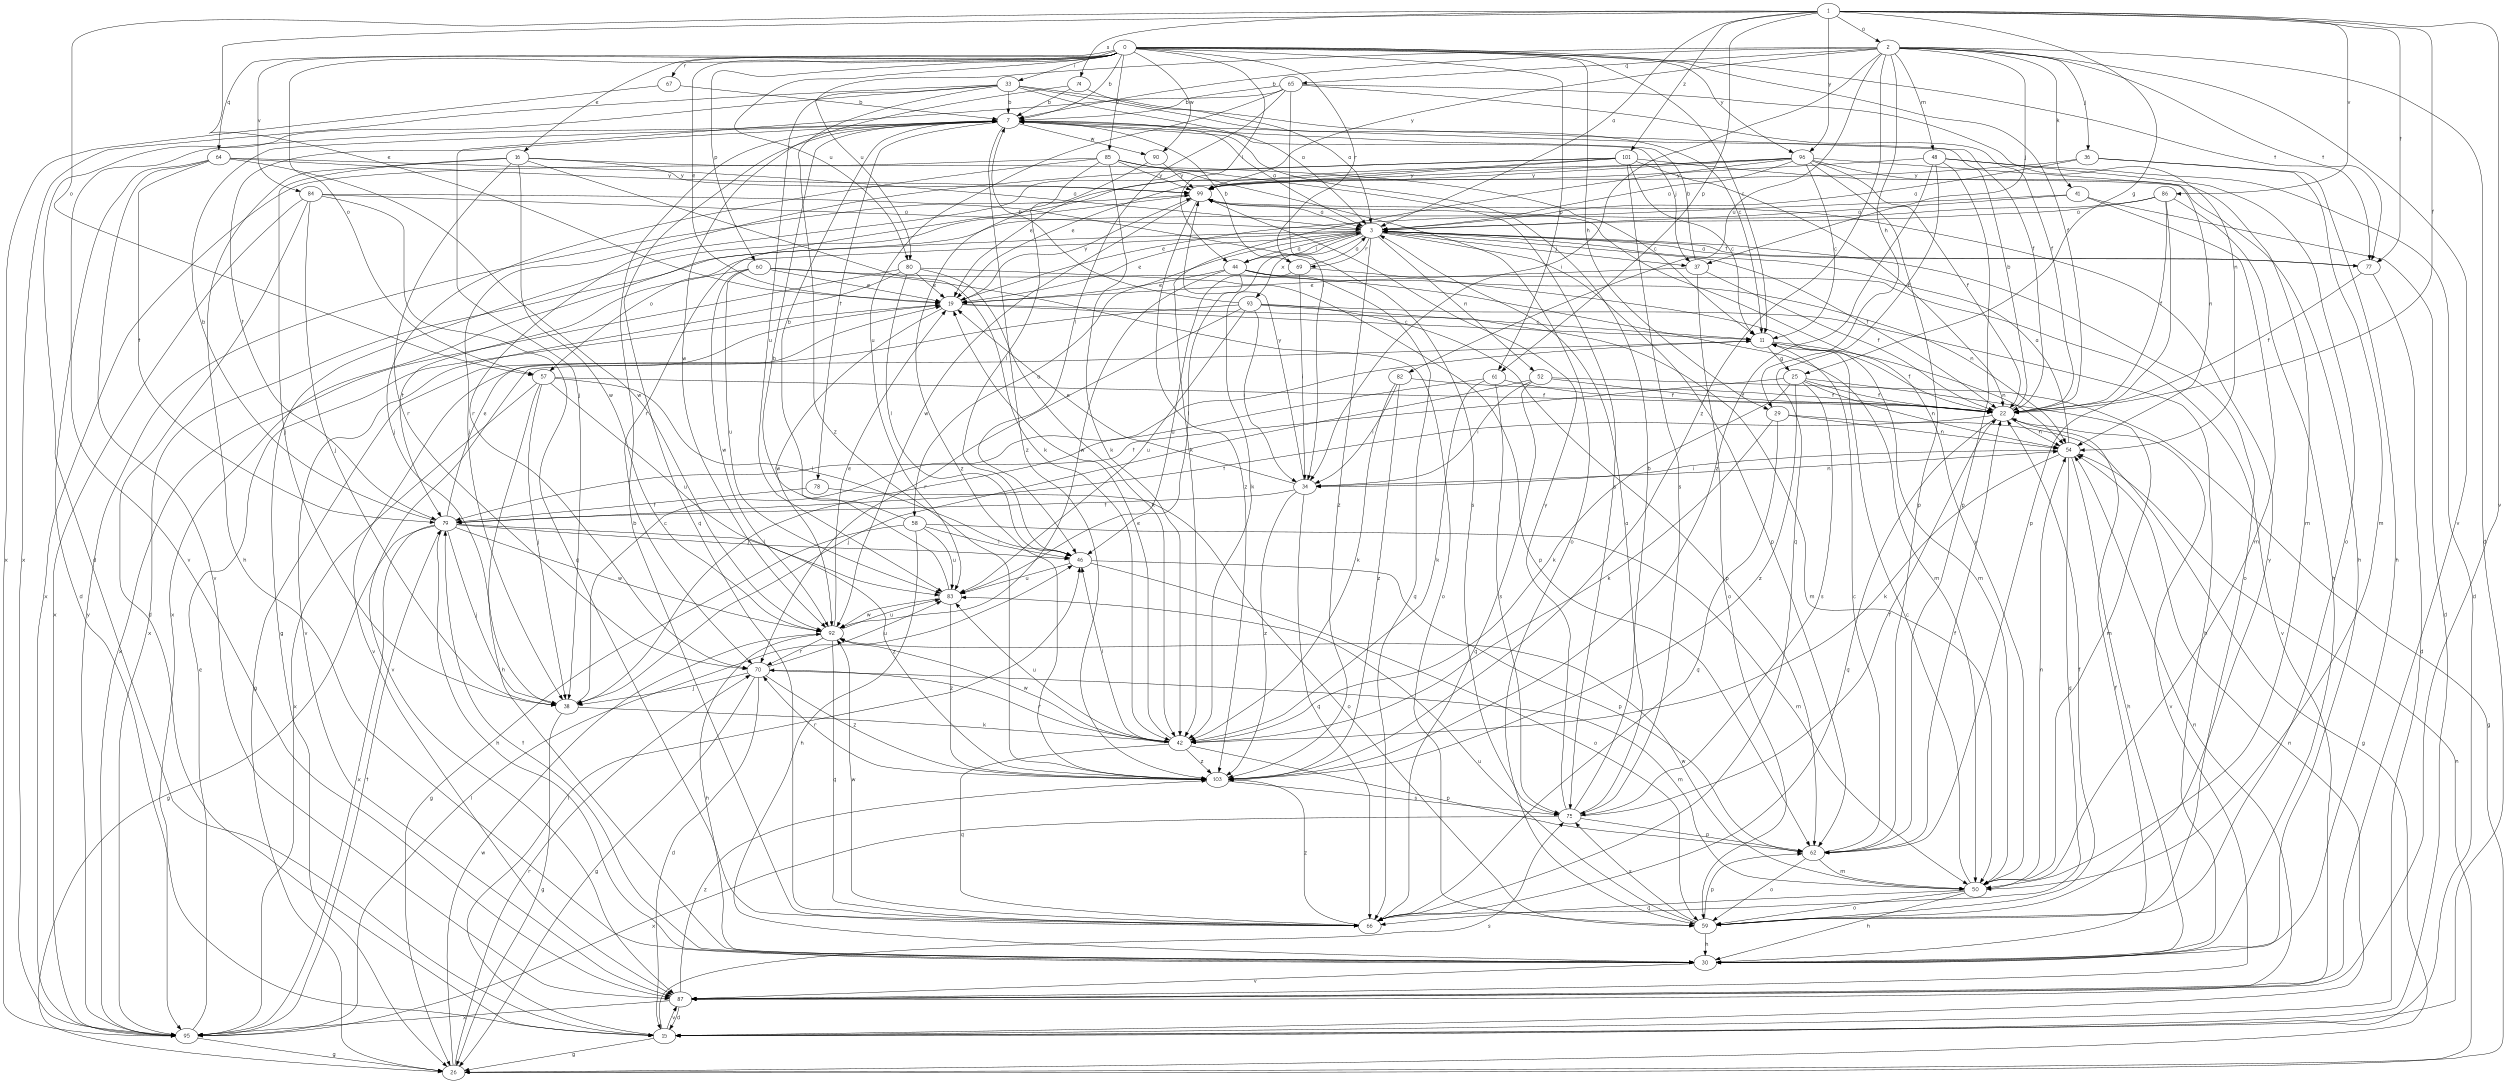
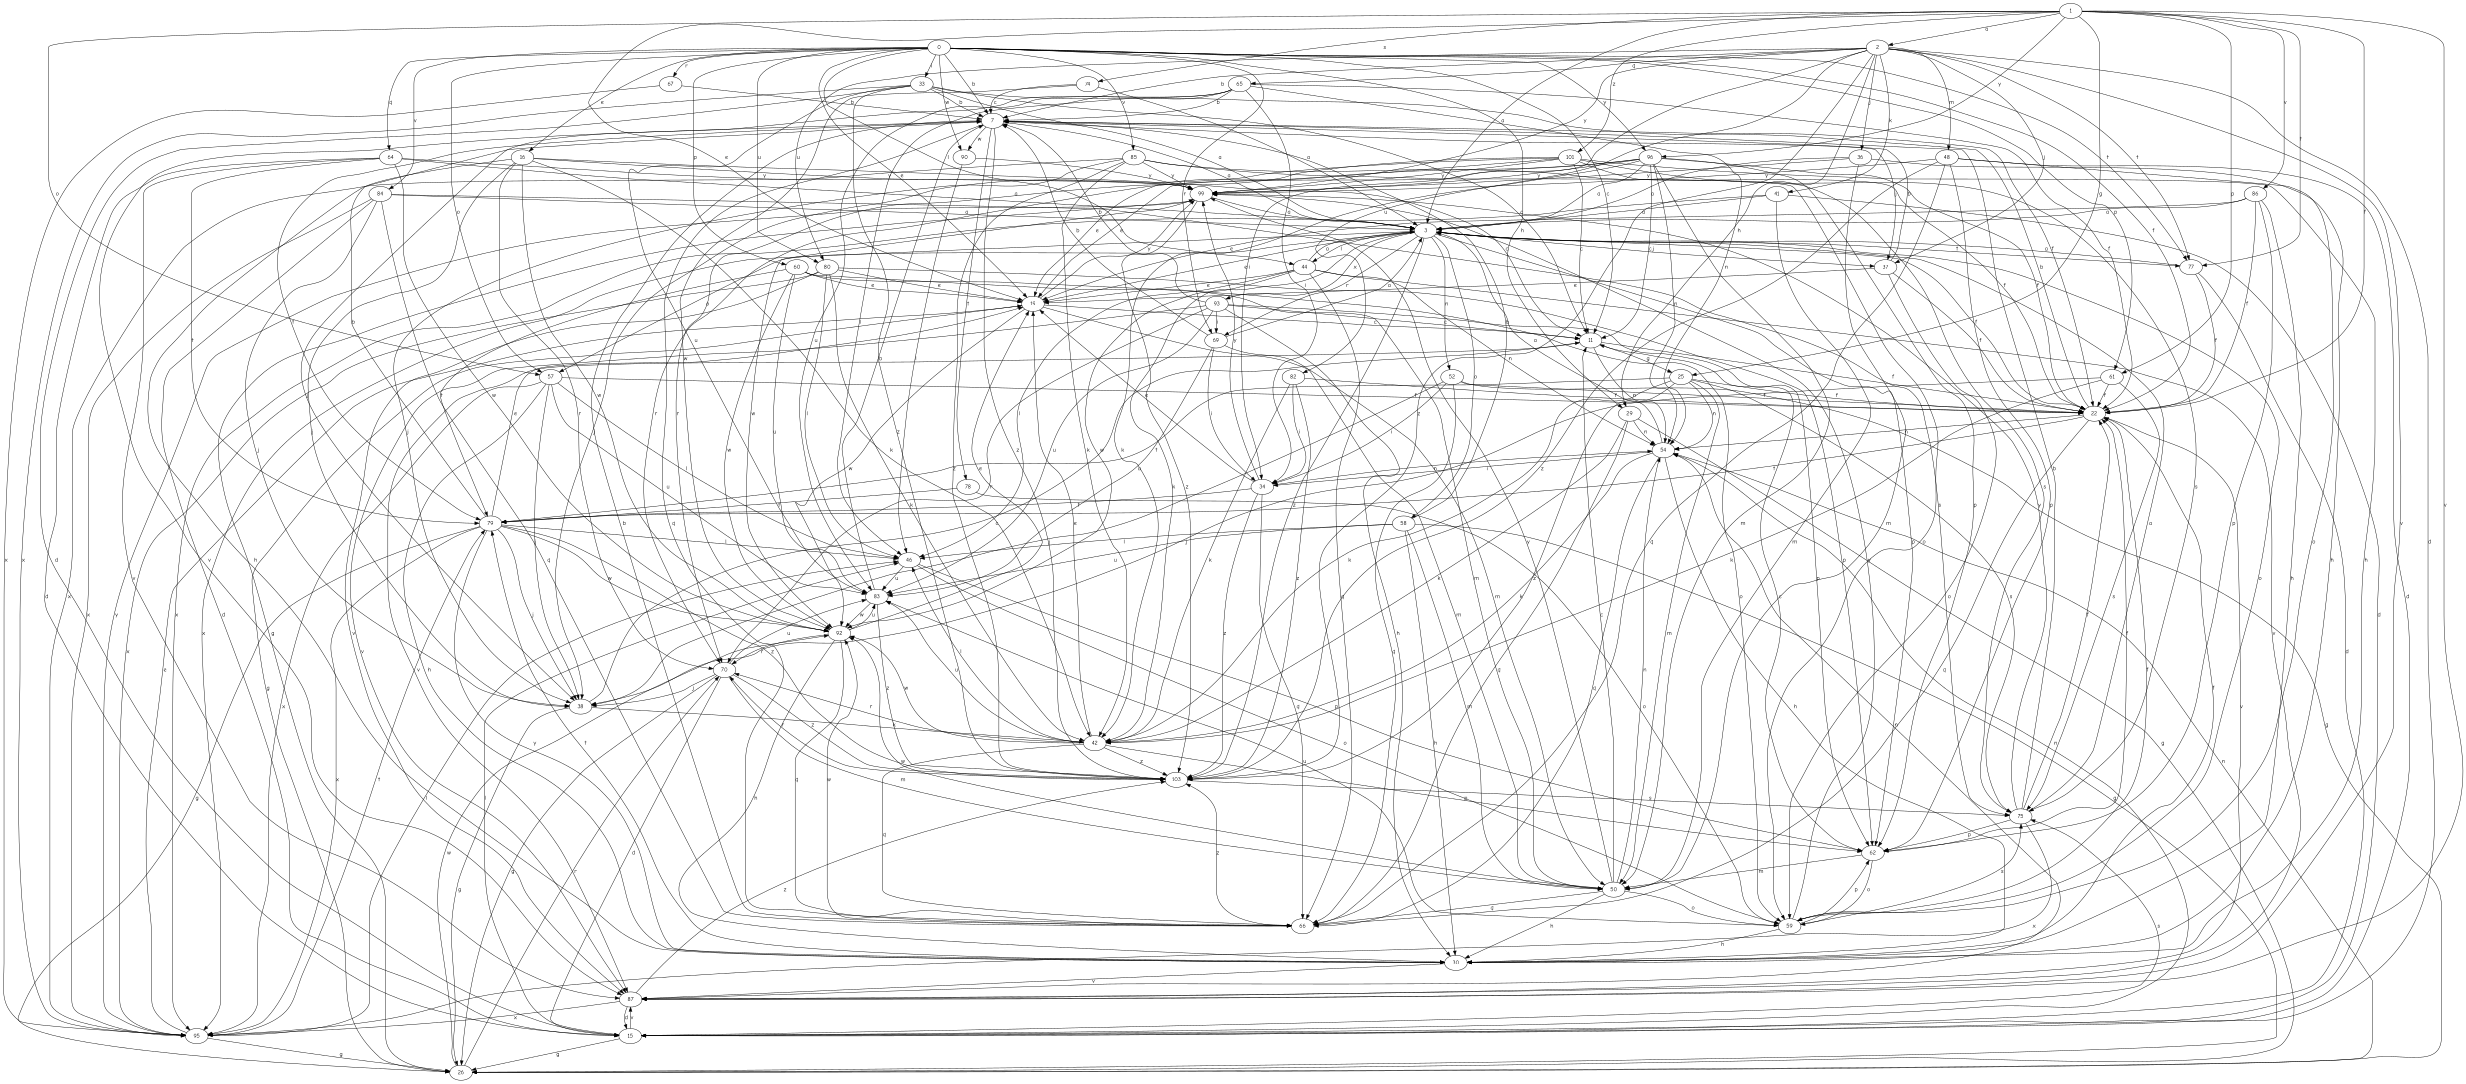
  strict digraph {
    fontname="Comic Neue"
    node [fontname="Comic Neue"]
    edge [fontname="Comic Neue"]
    0
    7
    11
    16
    19
    22
    29
    33
    44
    57
    60
    61
    64
    67
    69
    77
    80
    84
    85
    90
    96
    3
    87
    37
    103
    66
    78
    79
    25
    54
    99
    42
    30
    38
    70
    92
    26
    50
    15
    95
    83
    46
    59
    75
    34
    62
    1
    2
    74
    86
    101
    36
    41
    48
    65
    82
    52
    58
    93
    0 -> 7 [label=b]
    0 -> 11 [label=c]
    0 -> 16 [label=e]
    0 -> 19 [label=e]
    0 -> 22 [label=f]
    0 -> 29 [label=h]
    0 -> 33 [label=i]
    0 -> 44 [label=l]
    0 -> 57 [label=o]
    0 -> 60 [label=p]
    0 -> 61 [label=p]
    0 -> 64 [label=q]
    0 -> 67 [label=r]
    0 -> 69 [label=r]
    0 -> 77 [label=t]
    0 -> 80 [label=u]
    0 -> 84 [label=v]
    0 -> 85 [label=v]
    0 -> 90 [label=w]
    0 -> 96 [label=y]
    7 -> 90 [label=w]
    7 -> 3 [label=a]
    7 -> 87 [label=v]
    7 -> 37 [label=j]
    7 -> 103 [label=z]
    7 -> 66 [label=q]
    7 -> 78 [label=t]
    7 -> 79 [label=t]
    11 -> 22 [label=f]
    11 -> 87 [label=v]
    11 -> 25 [label=g]
    11 -> 54 [label=n]
    16 -> 11 [label=c]
    16 -> 99 [label=y]
    16 -> 42 [label=k]
    16 -> 30 [label=h]
    16 -> 38 [label=j]
    16 -> 70 [label=r]
    16 -> 92 [label=w]
    19 -> 11 [label=c]
    19 -> 99 [label=y]
    19 -> 92 [label=w]
    19 -> 26 [label=g]
    19 -> 50 [label=m]
    22 -> 7 [label=b]
    22 -> 87 [label=v]
    22 -> 66 [label=q]
    22 -> 79 [label=t]
    22 -> 54 [label=n]
    29 -> 66 [label=q]
    29 -> 54 [label=n]
    29 -> 42 [label=k]
    29 -> 26 [label=g]
    33 -> 7 [label=b]
    33 -> 11 [label=c]
    33 -> 22 [label=f]
    33 -> 3 [label=a]
    33 -> 103 [label=z]
    33 -> 15 [label=d]
    33 -> 95 [label=x]
    33 -> 83 [label=u]
    44 -> 19 [label=e]
    44 -> 3 [label=a]
    44 -> 87 [label=v]
    44 -> 66 [label=q]
    44 -> 54 [label=n]
    44 -> 92 [label=w]
    44 -> 46 [label=l]
    57 -> 22 [label=f]
    57 -> 30 [label=h]
    57 -> 38 [label=j]
    57 -> 95 [label=x]
    57 -> 83 [label=u]
    57 -> 46 [label=l]
    60 -> 19 [label=e]
    60 -> 79 [label=t]
    60 -> 92 [label=w]
    60 -> 50 [label=m]
    60 -> 83 [label=u]
    60 -> 59 [label=o]
    61 -> 22 [label=f]
    61 -> 42 [label=k]
    61 -> 38 [label=j]
    61 -> 75 [label=s]
    64 -> 3 [label=a]
    64 -> 87 [label=v]
    64 -> 79 [label=t]
    64 -> 99 [label=y]
    64 -> 92 [label=w]
    64 -> 15 [label=d]
    67 -> 7 [label=b]
    67 -> 95 [label=x]
    69 -> 7 [label=b]
    69 -> 3 [label=a]
    69 -> 50 [label=m]
    69 -> 83 [label=u]
    69 -> 34 [label=i]
    77 -> 22 [label=f]
    77 -> 3 [label=a]
    77 -> 15 [label=d]
    80 -> 19 [label=e]
    80 -> 87 [label=v]
    80 -> 42 [label=k]
    80 -> 95 [label=x]
    80 -> 46 [label=l]
    80 -> 62 [label=p]
    84 -> 3 [label=a]
    84 -> 66 [label=q]
    84 -> 38 [label=j]
    84 -> 15 [label=d]
    84 -> 95 [label=x]
    84 -> 75 [label=s]
    85 -> 103 [label=z]
    85 -> 99 [label=y]
    85 -> 42 [label=k]
    85 -> 38 [label=j]
    85 -> 95 [label=x]
    85 -> 59 [label=o]
    85 -> 75 [label=s]
    90 -> 99 [label=y]
    90 -> 46 [label=l]
    96 -> 11 [label=c]
    96 -> 19 [label=e]
    96 -> 22 [label=f]
    96 -> 3 [label=a]
    96 -> 54 [label=n]
    96 -> 99 [label=y]
    96 -> 42 [label=k]
    96 -> 70 [label=r]
    96 -> 50 [label=m]
    96 -> 62 [label=p]
    3 -> 19 [label=e]
    3 -> 22 [label=f]
    3 -> 44 [label=l]
    3 -> 57 [label=o]
    3 -> 69 [label=r]
    3 -> 77 [label=t]
    3 -> 37 [label=j]
    3 -> 103 [label=z]
    3 -> 42 [label=k]
    3 -> 95 [label=x]
    3 -> 59 [label=o]
    3 -> 62 [label=p]
    3 -> 52 [label=n]
    3 -> 58 [label=o]
    3 -> 93 [label=x]
    87 -> 103 [label=z]
    87 -> 54 [label=n]
    87 -> 15 [label=d]
    87 -> 95 [label=x]
    37 -> 7 [label=b]
    37 -> 19 [label=e]
    37 -> 22 [label=f]
    37 -> 59 [label=o]
    103 -> 70 [label=r]
    103 -> 75 [label=s]
    66 -> 7 [label=b]
    66 -> 103 [label=z]
    66 -> 92 [label=w]
    78 -> 79 [label=t]
    78 -> 59 [label=o]
    79 -> 7 [label=b]
    79 -> 19 [label=e]
    79 -> 103 [label=z]
-   79 -> 30 [label=h]
+   79 -> 30 [label=y]
    79 -> 38 [label=j]
    79 -> 92 [label=w]
    79 -> 26 [label=g]
    79 -> 95 [label=x]
    79 -> 46 [label=l]
    25 -> 22 [label=f]
    25 -> 103 [label=z]
    25 -> 79 [label=t]
    25 -> 54 [label=n]
    25 -> 42 [label=k]
    25 -> 50 [label=m]
    25 -> 75 [label=s]
    54 -> 3 [label=a]
    54 -> 66 [label=q]
    54 -> 42 [label=k]
    54 -> 30 [label=h]
    54 -> 34 [label=i]
    99 -> 3 [label=a]
    99 -> 103 [label=z]
    99 -> 92 [label=w]
    99 -> 26 [label=g]
    42 -> 19 [label=e]
    42 -> 103 [label=z]
    42 -> 66 [label=q]
    42 -> 70 [label=r]
    42 -> 92 [label=w]
    42 -> 83 [label=u]
    42 -> 46 [label=l]
    42 -> 62 [label=p]
    30 -> 22 [label=f]
    30 -> 87 [label=v]
    30 -> 79 [label=t]
    38 -> 11 [label=c]
    38 -> 42 [label=k]
    38 -> 26 [label=g]
    70 -> 103 [label=z]
    70 -> 38 [label=j]
    70 -> 26 [label=g]
    70 -> 50 [label=m]
    70 -> 15 [label=d]
    70 -> 83 [label=u]
    92 -> 19 [label=e]
    92 -> 66 [label=q]
    92 -> 30 [label=h]
    92 -> 70 [label=r]
    92 -> 83 [label=u]
    26 -> 54 [label=n]
    26 -> 70 [label=r]
    26 -> 92 [label=w]
    50 -> 11 [label=c]
    50 -> 66 [label=q]
    50 -> 54 [label=n]
    50 -> 99 [label=y]
    50 -> 30 [label=h]
    50 -> 92 [label=w]
    50 -> 59 [label=o]
    15 -> 87 [label=v]
    15 -> 54 [label=n]
    15 -> 26 [label=g]
    15 -> 46 [label=l]
    15 -> 75 [label=s]
    95 -> 19 [label=e]
    95 -> 79 [label=t]
    95 -> 99 [label=y]
    95 -> 26 [label=g]
    95 -> 46 [label=l]
    83 -> 7 [label=b]
    83 -> 103 [label=z]
    83 -> 92 [label=w]
    46 -> 83 [label=u]
    46 -> 59 [label=o]
    46 -> 62 [label=p]
    59 -> 22 [label=f]
    59 -> 99 [label=y]
    59 -> 30 [label=h]
    59 -> 83 [label=u]
    59 -> 75 [label=s]
    59 -> 62 [label=p]
    75 -> 7 [label=b]
    75 -> 22 [label=f]
    75 -> 3 [label=a]
    75 -> 99 [label=y]
    75 -> 95 [label=x]
    75 -> 62 [label=p]
    34 -> 19 [label=e]
    34 -> 103 [label=z]
    34 -> 66 [label=q]
    34 -> 79 [label=t]
    34 -> 54 [label=n]
    34 -> 99 [label=y]
    62 -> 11 [label=c]
    62 -> 22 [label=f]
    62 -> 50 [label=m]
    62 -> 59 [label=o]
    1 -> 19 [label=e]
    1 -> 22 [label=f]
    1 -> 57 [label=o]
    1 -> 61 [label=p]
    1 -> 77 [label=t]
    1 -> 96 [label=y]
    1 -> 3 [label=a]
    1 -> 87 [label=v]
    1 -> 25 [label=g]
    1 -> 2 [label=a]
    1 -> 74 [label=s]
    1 -> 86 [label=v]
    1 -> 101 [label=z]
    2 -> 7 [label=b]
    2 -> 29 [label=h]
    2 -> 77 [label=t]
    2 -> 80 [label=u]
    2 -> 87 [label=v]
    2 -> 37 [label=j]
    2 -> 103 [label=z]
    2 -> 99 [label=y]
    2 -> 15 [label=d]
    2 -> 34 [label=i]
    2 -> 36 [label=j]
    2 -> 41 [label=k]
    2 -> 48 [label=m]
    2 -> 65 [label=q]
    2 -> 82 [label=u]
-   74 -> 7 [label=b]
+   74 -> 7 [label=c]
    74 -> 3 [label=a]
    74 -> 92 [label=w]
    86 -> 19 [label=e]
    86 -> 22 [label=f]
    86 -> 3 [label=a]
    86 -> 30 [label=h]
    86 -> 62 [label=p]
    101 -> 11 [label=c]
    101 -> 19 [label=e]
    101 -> 22 [label=f]
    101 -> 99 [label=y]
    101 -> 30 [label=h]
    101 -> 38 [label=j]
    101 -> 70 [label=r]
    101 -> 75 [label=s]
    36 -> 3 [label=a]
    36 -> 99 [label=y]
    36 -> 30 [label=h]
    36 -> 50 [label=m]
    41 -> 3 [label=a]
    41 -> 50 [label=m]
    41 -> 15 [label=d]
    41 -> 95 [label=x]
    48 -> 103 [label=z]
    48 -> 66 [label=q]
    48 -> 99 [label=y]
    48 -> 15 [label=d]
    48 -> 59 [label=o]
    48 -> 62 [label=p]
    65 -> 7 [label=b]
    65 -> 22 [label=f]
    65 -> 54 [label=n]
    65 -> 38 [label=j]
    65 -> 83 [label=u]
    65 -> 46 [label=l]
    65 -> 34 [label=i]
    82 -> 22 [label=f]
    82 -> 103 [label=z]
    82 -> 42 [label=k]
    82 -> 34 [label=i]
    52 -> 22 [label=f]
    52 -> 66 [label=q]
    52 -> 38 [label=j]
    52 -> 26 [label=g]
    52 -> 34 [label=i]
    58 -> 7 [label=b]
    58 -> 30 [label=h]
    58 -> 26 [label=g]
    58 -> 50 [label=m]
    58 -> 83 [label=u]
    58 -> 46 [label=l]
    93 -> 7 [label=b]
    93 -> 11 [label=c]
    93 -> 87 [label=v]
    93 -> 30 [label=h]
    93 -> 70 [label=r]
    93 -> 83 [label=u]
-   93 -> 34 [label=i]
+   93 -> 69 [label=i]
    93 -> 62 [label=p]
  }
